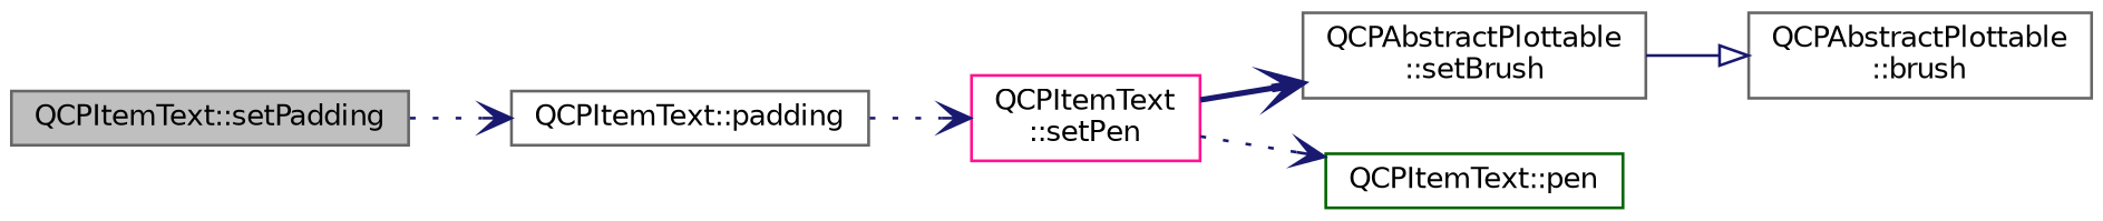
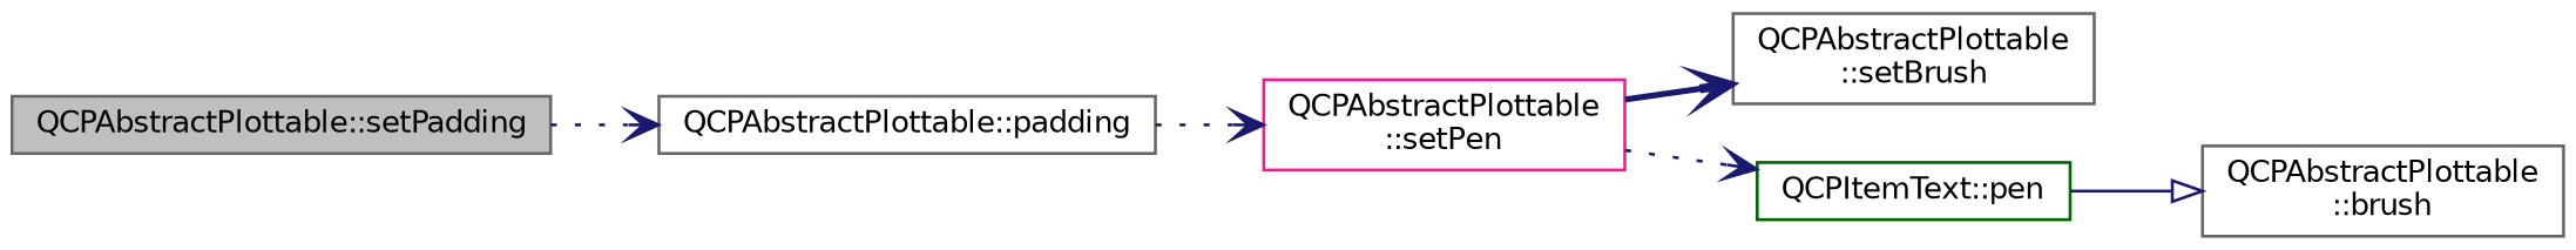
  digraph {
    rankdir=LR
    node [color=gray40 fillcolor=white fontname=Helvetica fontsize=10 shape=record style=filled]
    edge [arrowhead=vee color=midnightblue fontname=Helvetica fontsize=10 labelfontname=Helvetica labelfontsize=10 style=dotted]
-   n1 [fillcolor=grey75 fontcolor=black height=0.2 label="QCPItemText::setPadding" width=0.4]
-   n2 [height=0.2 label="QCPItemText::padding" width=0.4]
-   n3 [color=deeppink height=0.2 label="QCPItemText\l::setPen" width=0.4]
+   n1 [fillcolor=grey75 fontcolor=black height=0.2 label="QCPAbstractPlottable::setPadding" width=0.4]
+   n2 [height=0.2 label="QCPAbstractPlottable::padding" width=0.4]
+   n3 [color=deeppink height=0.2 label="QCPAbstractPlottable\l::setPen" width=0.4]
    n4 [height=0.2 label="QCPAbstractPlottable\l::setBrush" width=0.4]
    n5 [color=darkgreen height=0.2 label="QCPItemText::pen" width=0.4]
    n6 [height=0.2 label="QCPAbstractPlottable\l::brush" width=0.4]
    n1 -> n2
    n2 -> n3
    n3 -> n4 [style=bold]
    n3 -> n5
-   n4 -> n6 [arrowhead=onormal style=solid]
+   n5 -> n6 [arrowhead=onormal style=solid]
  }
